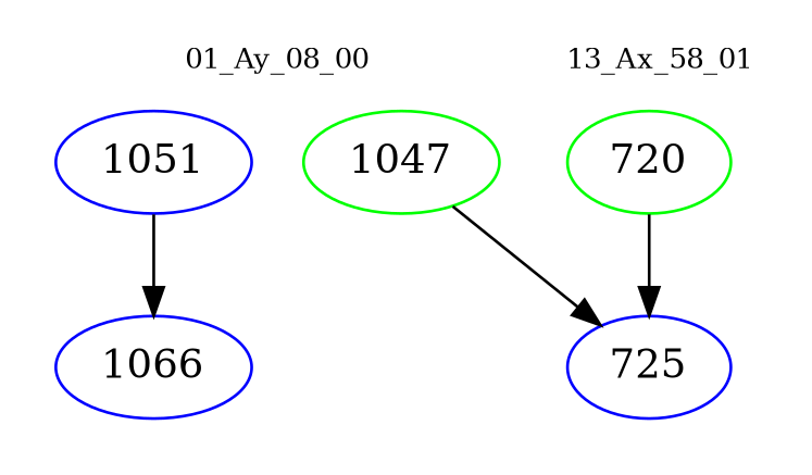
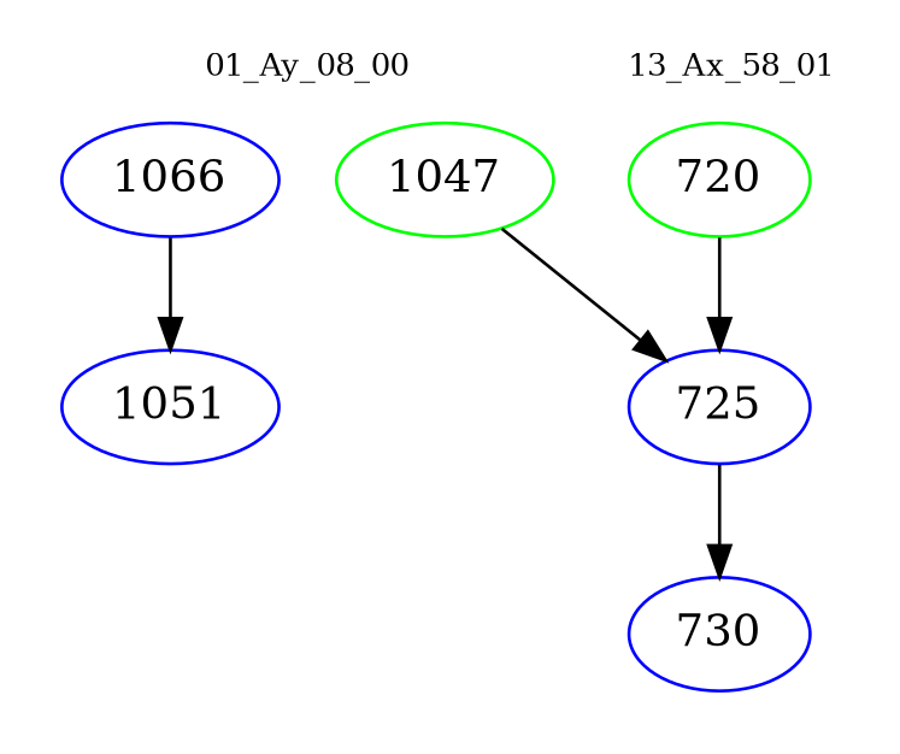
  digraph {
    node [color=blue]
    edge [color=black]
    n1 [color=green label=1047]
    n2 [label=1051]
    n3 [label=1066]
    n4 [color=green label=720]
    n5 [label=725]
+   n6 [label=730]
    subgraph cluster_1 {
      color=white
      fontsize=10
      label="01_Ay_08_00"
      n1
      n2
      n3
    }
    subgraph cluster_2 {
      color=white
      fontsize=10
      label="13_Ax_58_01"
      n4
      n5
+     n6
    }
    n1 -> n5
-   n2 -> n3
+   n3 -> n2
    n4 -> n5
+   n5 -> n6
  }
